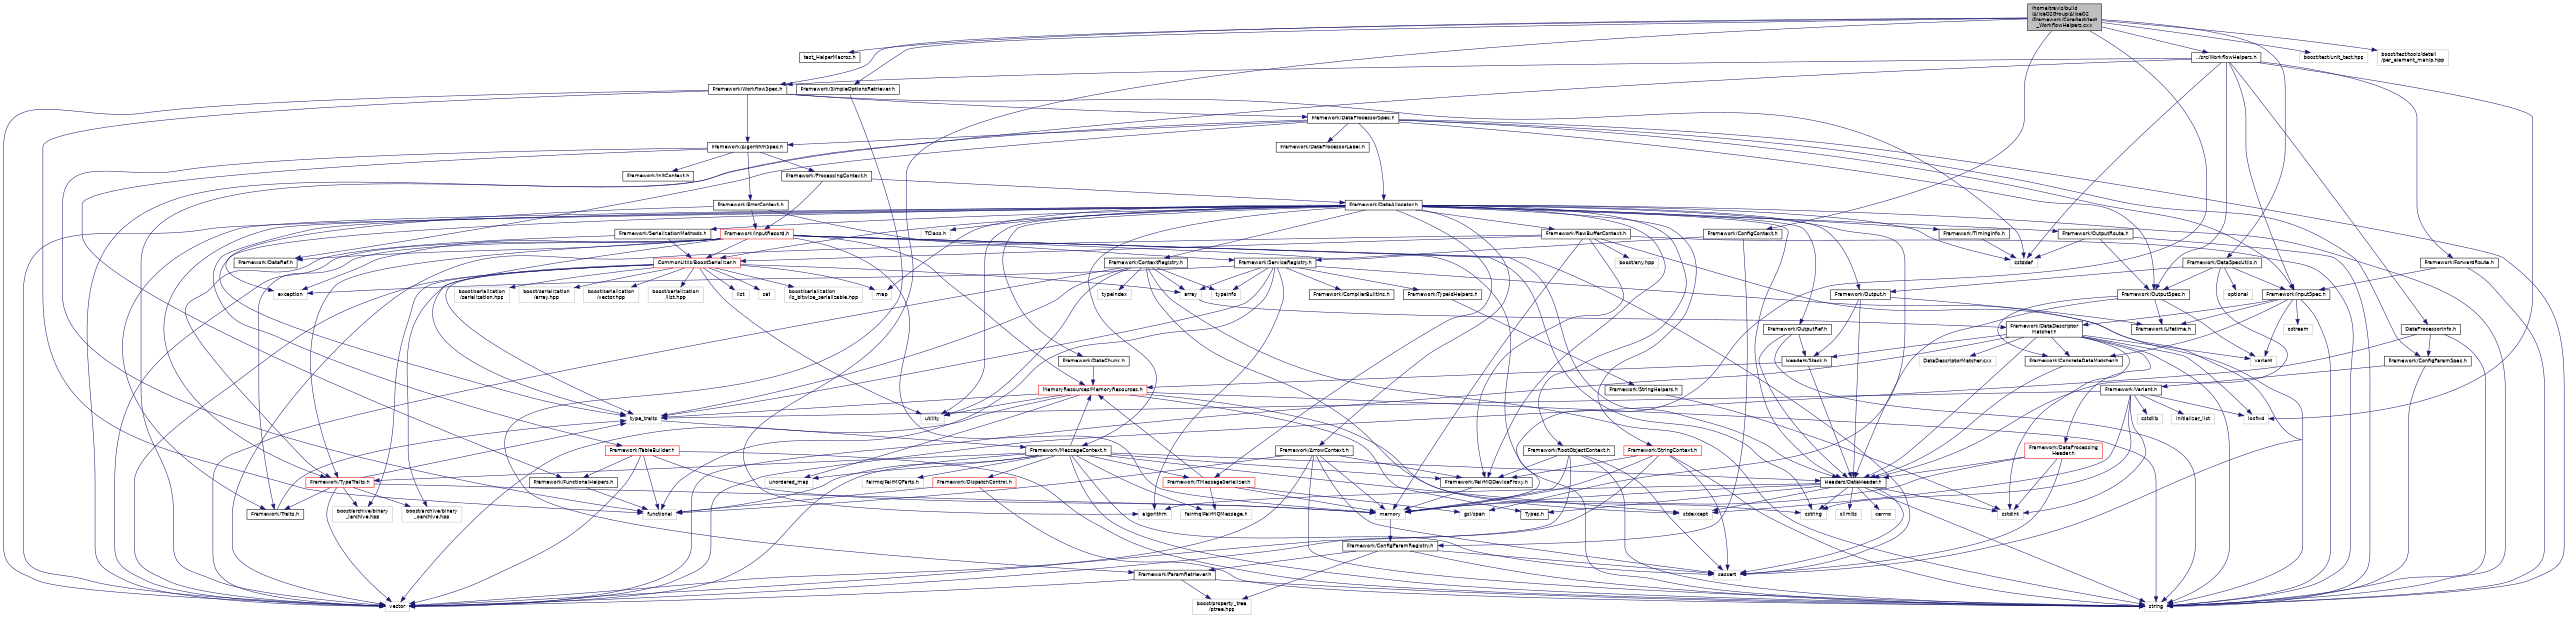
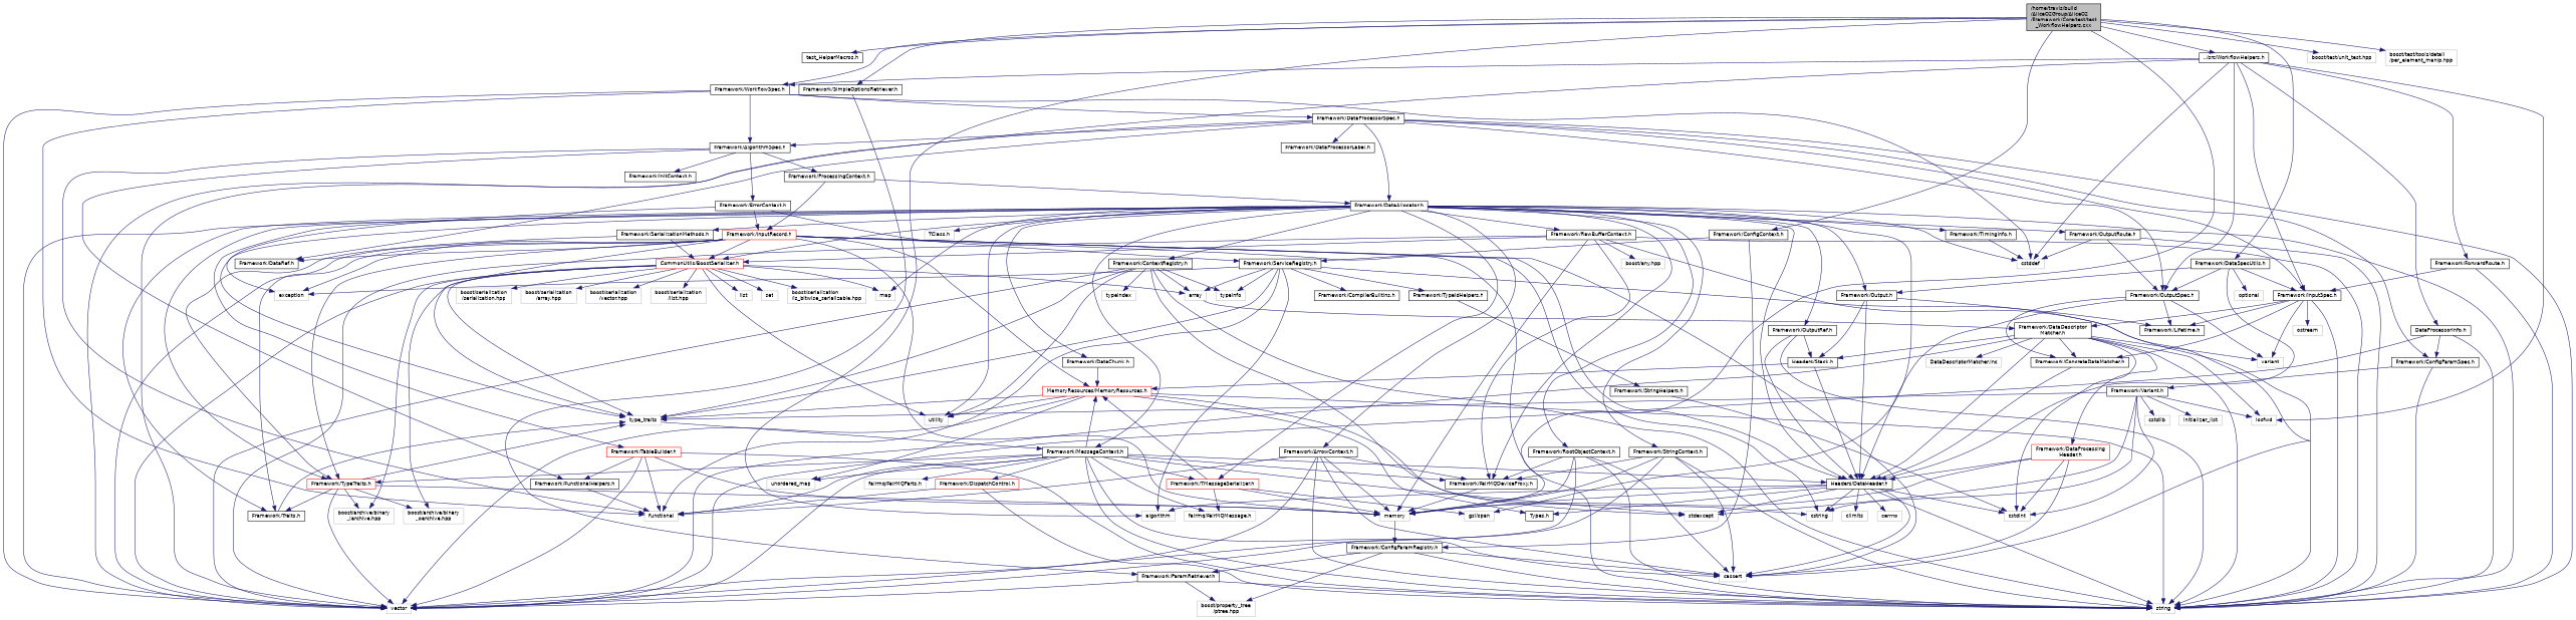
  digraph {
    node [color=black fontname=Helvetica fontsize=10 shape=record]
    edge [color=midnightblue fontname=Helvetica fontsize=10 labelfontname=Helvetica labelfontsize=10 style=solid]
    n1 [fillcolor=grey75 fontcolor=black height=0.2 label="/home/travis/build\l/AliceO2Group/AliceO2\l/Framework/Core/test/test\l_WorkflowHelpers.cxx" style=filled width=0.4]
    n2 [height=0.2 label="test_HelperMacros.h" width=0.4]
    n3 [height=0.2 label="Framework/ConfigContext.h" width=0.4]
    n4 [color=grey75 height=0.2 label=memory width=0.4]
    n5 [color=grey75 height=0.2 label=algorithm width=0.4]
    n6 [height=0.2 label="Framework/WorkflowSpec.h" width=0.4]
    n7 [height=0.2 label="Framework/DataSpecUtils.h" width=0.4]
    n8 [height=0.2 label="Framework/SimpleOptionsRetriever.h" width=0.4]
    n9 [height=0.2 label="../src/WorkflowHelpers.h" width=0.4]
    n10 [color=grey75 height=0.2 label="boost/test/unit_test.hpp" width=0.4]
    n11 [color=grey75 height=0.2 label="boost/test/tools/detail\l/per_element_manip.hpp" width=0.4]
    n12 [height=0.2 label="Framework/ConfigParamRegistry.h" width=0.4]
    n13 [height=0.2 label="Framework/ServiceRegistry.h" width=0.4]
    n14 [color=grey75 height=0.2 label=vector width=0.4]
    n15 [color=grey75 height=0.2 label=functional width=0.4]
    n16 [height=0.2 label="Framework/DataProcessorSpec.h" width=0.4]
    n17 [height=0.2 label="Framework/AlgorithmSpec.h" width=0.4]
    n18 [color=grey75 height=0.2 label=cstddef width=0.4]
    n19 [height=0.2 label="Framework/OutputSpec.h" width=0.4]
    n20 [height=0.2 label="Framework/InputSpec.h" width=0.4]
    n21 [height=0.2 label="Headers/DataHeader.h" width=0.4]
    n22 [height=0.2 label="Framework/Output.h" width=0.4]
    n23 [color=grey75 height=0.2 label=optional width=0.4]
    n24 [height=0.2 label="Framework/ParamRetriever.h" width=0.4]
    n25 [color=grey75 height=0.2 label=iosfwd width=0.4]
    n26 [height=0.2 label="Framework/ForwardRoute.h" width=0.4]
    n27 [height=0.2 label="DataProcessorInfo.h" width=0.4]
    n28 [color=grey75 height=0.2 label="boost/property_tree\l/ptree.hpp" width=0.4]
    n29 [color=grey75 height=0.2 label=string width=0.4]
    n30 [color=grey75 height=0.2 label=cassert width=0.4]
    n31 [height=0.2 label="Framework/CompilerBuiltins.h" width=0.4]
    n32 [height=0.2 label="Framework/TypeIdHelpers.h" width=0.4]
    n33 [color=grey75 height=0.2 label=array width=0.4]
    n34 [color=grey75 height=0.2 label=exception width=0.4]
    n35 [color=grey75 height=0.2 label=type_traits width=0.4]
    n36 [color=grey75 height=0.2 label=typeinfo width=0.4]
    n37 [height=0.2 label="Framework/StringHelpers.h" width=0.4]
    n38 [height=0.2 label="Framework/DataDescriptor\lMatcher.h" width=0.4]
    n39 [height=0.2 label="Framework/MessageContext.h" width=0.4]
    n40 [color=grey75 height=0.2 label=cstdint width=0.4]
    n41 [height=0.2 label="Framework/DataRef.h" width=0.4]
    n42 [height=0.2 label="Framework/DataAllocator.h" width=0.4]
    n43 [height=0.2 label="Framework/ConfigParamSpec.h" width=0.4]
    n44 [height=0.2 label="Framework/DataProcessorLabel.h" width=0.4]
    n45 [height=0.2 label="Framework/ProcessingContext.h" width=0.4]
    n46 [height=0.2 label="Framework/FunctionalHelpers.h" width=0.4]
    n47 [height=0.2 label="Framework/ErrorContext.h" width=0.4]
    n48 [height=0.2 label="Framework/InitContext.h" width=0.4]
    n49 [color=red height=0.2 label="Framework/TypeTraits.h" width=0.4]
    n50 [height=0.2 label="Framework/Traits.h" width=0.4]
    n51 [color=red height=0.2 label="CommonUtils/BoostSerializer.h" width=0.4]
    n52 [color=grey75 height=0.2 label=utility width=0.4]
    n53 [color=grey75 height=0.2 label=map width=0.4]
    n54 [height=0.2 label="Framework/ContextRegistry.h" width=0.4]
    n55 [height=0.2 label="Framework/FairMQDeviceProxy.h" width=0.4]
    n56 [color=red height=0.2 label="Framework/TMessageSerializer.h" width=0.4]
    n57 [color=grey75 height=0.2 label="gsl/span" width=0.4]
    n58 [height=0.2 label="Framework/RootObjectContext.h" width=0.4]
-   n59 [color=red height=0.2 label="Framework/StringContext.h" width=0.4]
+   n59 [height=0.2 label="Framework/StringContext.h" width=0.4]
    n60 [height=0.2 label="Framework/ArrowContext.h" width=0.4]
    n61 [height=0.2 label="Framework/RawBufferContext.h" width=0.4]
    n62 [height=0.2 label="Framework/OutputRef.h" width=0.4]
    n63 [height=0.2 label="Framework/OutputRoute.h" width=0.4]
    n64 [height=0.2 label="Framework/DataChunk.h" width=0.4]
    n65 [height=0.2 label="Framework/TimingInfo.h" width=0.4]
    n66 [height=0.2 label="Framework/SerializationMethods.h" width=0.4]
    n67 [color=red height=0.2 label="Framework/TableBuilder.h" width=0.4]
    n68 [color=grey75 height=0.2 label="TClass.h" width=0.4]
    n69 [height=0.2 label="Framework/Lifetime.h" width=0.4]
    n70 [height=0.2 label="Framework/ConcreteDataMatcher.h" width=0.4]
    n71 [color=grey75 height=0.2 label=variant width=0.4]
    n72 [height=0.2 label="Framework/Variant.h" width=0.4]
    n73 [color=grey75 height=0.2 label=ostream width=0.4]
    n74 [color=red height=0.2 label="Framework/InputRecord.h" width=0.4]
    n75 [color=red height=0.2 label="MemoryResources/MemoryResources.h" width=0.4]
    n76 [color=grey75 height=0.2 label=cstring width=0.4]
    n77 [color=grey75 height=0.2 label="boost/archive/binary\l_iarchive.hpp" width=0.4]
    n78 [color=grey75 height=0.2 label="boost/archive/binary\l_oarchive.hpp" width=0.4]
    n79 [color=grey75 height=0.2 label=unordered_map width=0.4]
    n80 [height=0.2 label="Types.h" width=0.4]
    n81 [color=grey75 height=0.2 label=stdexcept width=0.4]
    n82 [color=grey75 height=0.2 label=climits width=0.4]
    n83 [color=grey75 height=0.2 label=cerrno width=0.4]
    n84 [color=grey75 height=0.2 label=list width=0.4]
    n85 [color=grey75 height=0.2 label=set width=0.4]
    n86 [color=grey75 height=0.2 label="boost/serialization\l/is_bitwise_serializable.hpp" width=0.4]
    n87 [color=grey75 height=0.2 label="boost/serialization\l/serialization.hpp" width=0.4]
    n88 [color=grey75 height=0.2 label="boost/serialization\l/array.hpp" width=0.4]
    n89 [color=grey75 height=0.2 label="boost/serialization\l/vector.hpp" width=0.4]
    n90 [color=grey75 height=0.2 label="boost/serialization\l/list.hpp" width=0.4]
    n91 [color=grey75 height=0.2 label=typeindex width=0.4]
    n92 [color=red height=0.2 label="Framework/DispatchControl.h" width=0.4]
    n93 [color=grey75 height=0.2 label="fairmq/FairMQMessage.h" width=0.4]
    n94 [color=grey75 height=0.2 label="fairmq/FairMQParts.h" width=0.4]
    n95 [color=grey75 height=0.2 label="boost/any.hpp" width=0.4]
    n96 [height=0.2 label="Headers/Stack.h" width=0.4]
    n97 [color=grey75 height=0.2 label=cstdlib width=0.4]
    n98 [color=grey75 height=0.2 label=initializer_list width=0.4]
    n99 [color=red height=0.2 label="Framework/DataProcessing\lHeader.h" width=0.4]
-   n100 [color=grey75 height=0.2 label="DataDescriptorMatcher.cxx" width=0.4]
+   n100 [color=grey75 height=0.2 label="DataDescriptorMatcher.inc" width=0.4]
    n1 -> n2
    n1 -> n3
    n1 -> n4
    n1 -> n5
    n1 -> n6
    n1 -> n7
    n1 -> n8
    n1 -> n9
    n1 -> n10
    n1 -> n11
    n3 -> n12
    n3 -> n13
    n4 -> n12
    n6 -> n14
    n6 -> n15
    n6 -> n16
    n6 -> n17
    n6 -> n18
    n7 -> n19
    n7 -> n20
    n7 -> n21
    n7 -> n22
    n7 -> n23
    n8 -> n24
    n9 -> n6
    n9 -> n14
    n9 -> n18
    n9 -> n19
    n9 -> n20
    n9 -> n25
    n9 -> n26
    n9 -> n27
    n12 -> n24
    n12 -> n28
    n12 -> n29
    n12 -> n30
    n13 -> n5
    n13 -> n15
    n13 -> n29
    n13 -> n31
    n13 -> n32
    n13 -> n33
    n13 -> n34
    n13 -> n35
    n13 -> n36
    n16 -> n14
    n16 -> n17
    n16 -> n19
    n16 -> n20
    n16 -> n29
    n16 -> n41
    n16 -> n42
    n16 -> n43
    n16 -> n44
    n17 -> n15
    n17 -> n45
    n17 -> n46
    n17 -> n47
    n17 -> n48
    n19 -> n21
    n19 -> n69
    n19 -> n70
    n19 -> n71
    n20 -> n29
    n20 -> n38
    n20 -> n69
    n20 -> n70
    n20 -> n71
    n20 -> n73
    n21 -> n4
    n21 -> n5
    n21 -> n29
    n21 -> n30
    n21 -> n40
    n21 -> n76
    n21 -> n80
    n21 -> n81
    n21 -> n82
    n21 -> n83
    n22 -> n21
    n22 -> n69
    n22 -> n96
    n24 -> n14
    n24 -> n28
    n24 -> n29
    n26 -> n20
    n26 -> n29
    n27 -> n14
    n27 -> n29
    n27 -> n43
    n32 -> n37
    n33 -> n38
    n35 -> n39
    n37 -> n40
    n38 -> n14
    n38 -> n21
    n38 -> n25
    n38 -> n29
    n38 -> n40
    n38 -> n70
    n38 -> n71
    n38 -> n96
    n38 -> n99
    n38 -> n100
    n39 -> n14
    n39 -> n15
    n39 -> n21
    n39 -> n29
    n39 -> n30
    n39 -> n49
    n39 -> n55
    n39 -> n56
    n39 -> n75
    n39 -> n79
    n39 -> n81
    n39 -> n92
    n39 -> n93
    n39 -> n94
    n42 -> n14
    n42 -> n18
    n42 -> n21
    n42 -> n22
    n42 -> n29
    n42 -> n35
    n42 -> n39
    n42 -> n49
    n42 -> n50
    n42 -> n51
    n42 -> n52
    n42 -> n53
    n42 -> n54
    n42 -> n55
    n42 -> n56
    n42 -> n57
    n42 -> n58
    n42 -> n59
    n42 -> n60
    n42 -> n61
    n42 -> n62
    n42 -> n63
    n42 -> n64
    n42 -> n65
    n42 -> n66
    n42 -> n67
    n42 -> n68
    n43 -> n29
    n43 -> n72
    n45 -> n42
    n45 -> n74
    n46 -> n15
    n47 -> n13
    n47 -> n34
    n47 -> n74
    n49 -> n4
    n49 -> n14
    n49 -> n35
    n49 -> n50
    n49 -> n77
    n49 -> n78
    n50 -> n35
    n51 -> n14
    n51 -> n33
    n51 -> n35
    n51 -> n52
    n51 -> n53
    n51 -> n77
    n51 -> n78
    n51 -> n84
    n51 -> n85
    n51 -> n86
    n51 -> n87
    n51 -> n88
    n51 -> n89
    n51 -> n90
    n54 -> n14
    n54 -> n29
    n54 -> n33
    n54 -> n35
    n54 -> n36
    n54 -> n52
    n54 -> n81
    n54 -> n91
    n55 -> n4
    n56 -> n4
    n56 -> n57
    n56 -> n75
    n56 -> n93
    n58 -> n4
    n58 -> n14
    n58 -> n29
    n58 -> n30
    n58 -> n55
    n59 -> n4
    n59 -> n14
    n59 -> n29
    n59 -> n30
    n59 -> n55
    n60 -> n4
    n60 -> n14
    n60 -> n15
    n60 -> n29
    n60 -> n30
    n60 -> n55
    n61 -> n4
    n61 -> n14
    n61 -> n29
    n61 -> n30
    n61 -> n51
    n61 -> n55
    n61 -> n95
    n62 -> n21
    n62 -> n29
    n62 -> n96
    n63 -> n18
    n63 -> n19
    n63 -> n29
    n64 -> n75
    n65 -> n18
    n66 -> n49
    n66 -> n51
    n67 -> n4
    n67 -> n14
    n67 -> n15
    n67 -> n29
    n67 -> n46
    n70 -> n21
    n72 -> n25
    n72 -> n35
    n72 -> n40
    n72 -> n76
    n72 -> n81
    n72 -> n97
    n72 -> n98
    n74 -> n4
    n74 -> n14
    n74 -> n21
    n74 -> n29
    n74 -> n30
    n74 -> n34
    n74 -> n35
    n74 -> n41
    n74 -> n49
    n74 -> n50
    n74 -> n51
    n74 -> n75
    n74 -> n76
    n75 -> n14
    n75 -> n29
    n75 -> n35
    n75 -> n52
    n75 -> n76
    n75 -> n79
    n75 -> n80
    n92 -> n15
    n92 -> n29
    n96 -> n21
    n96 -> n75
    n99 -> n4
    n99 -> n21
    n99 -> n30
    n99 -> n40
  }
